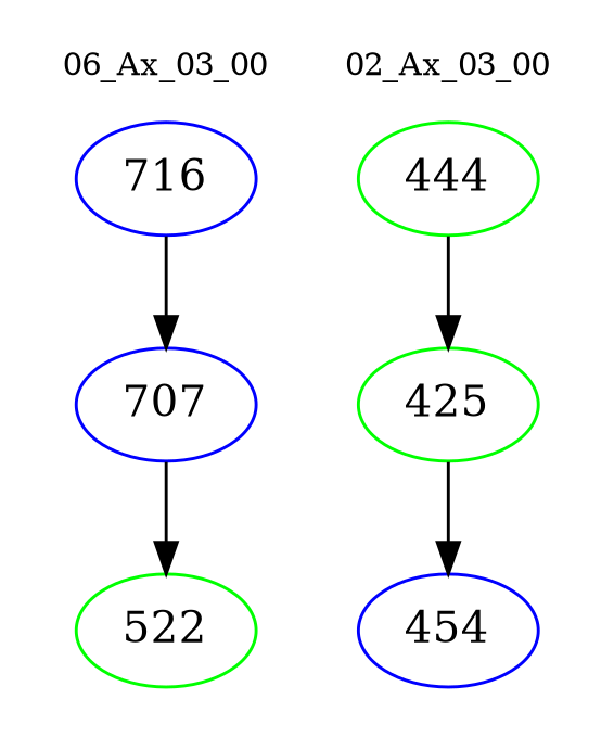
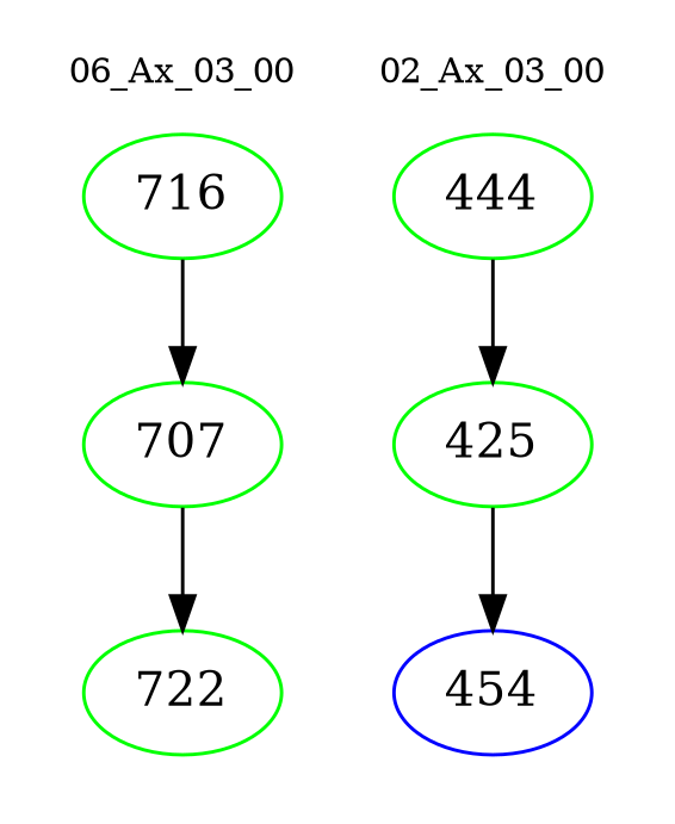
  digraph {
    node [color=green]
    edge [color=black]
-   n1 [color=blue label=716]
-   n2 [color=blue label=707]
-   n3 [label=522]
+   n1 [label=716]
+   n2 [label=707]
+   n3 [label=722]
    n4 [label=444]
    n5 [label=425]
    n6 [color=blue label=454]
    subgraph cluster_1 {
      color=white
      fontsize=10
      label="06_Ax_03_00"
      n1
      n2
      n3
    }
    subgraph cluster_2 {
      color=white
      fontsize=10
      label="02_Ax_03_00"
      n4
      n5
      n6
    }
    n1 -> n2
    n2 -> n3
    n4 -> n5
    n5 -> n6
  }
